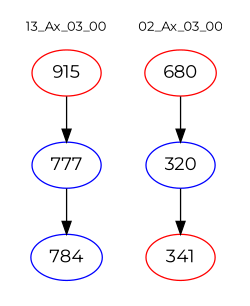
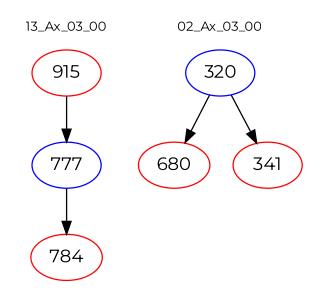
  digraph {
    fontname=Montserrat
    node [color=blue fontname=Montserrat]
    edge [color=black fontname=Montserrat]
    n1 [label=777]
-   n2 [label=784]
+   n2 [color=red label=784]
    n3 [color=red label=915]
    n4 [label=320]
    n5 [color=red label=680]
    n6 [color=red label=341]
    subgraph cluster_1 {
      color=white
      fontsize=10
      label="13_Ax_03_00"
      n1
      n2
      n3
    }
    subgraph cluster_2 {
      color=white
      fontsize=10
      label="02_Ax_03_00"
      n4
      n5
      n6
    }
    n1 -> n2
    n3 -> n1
-   n5 -> n4
+   n4 -> n5
    n4 -> n6
  }
